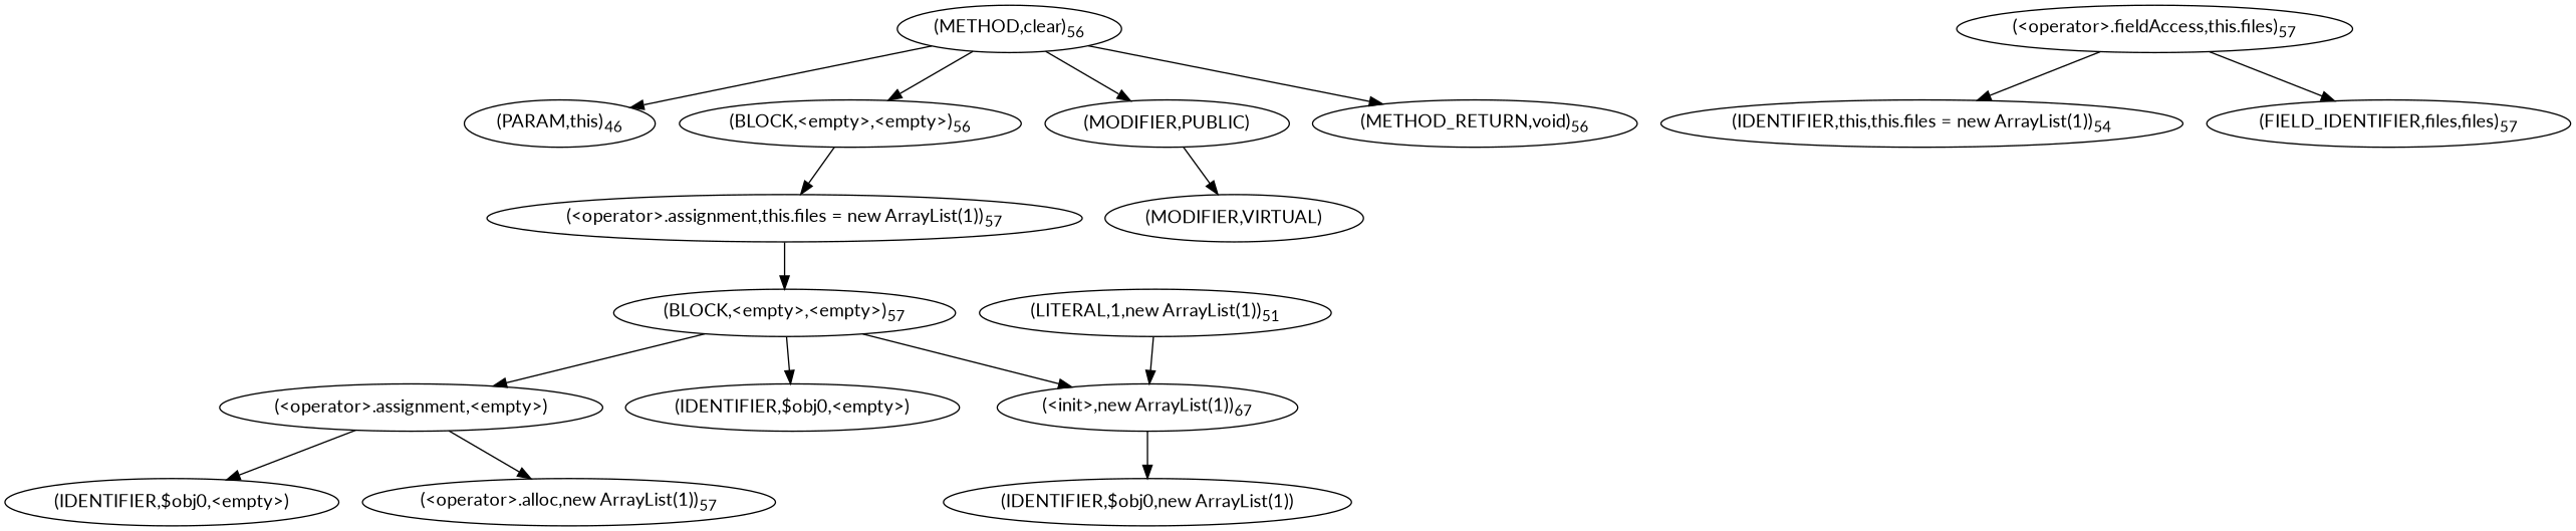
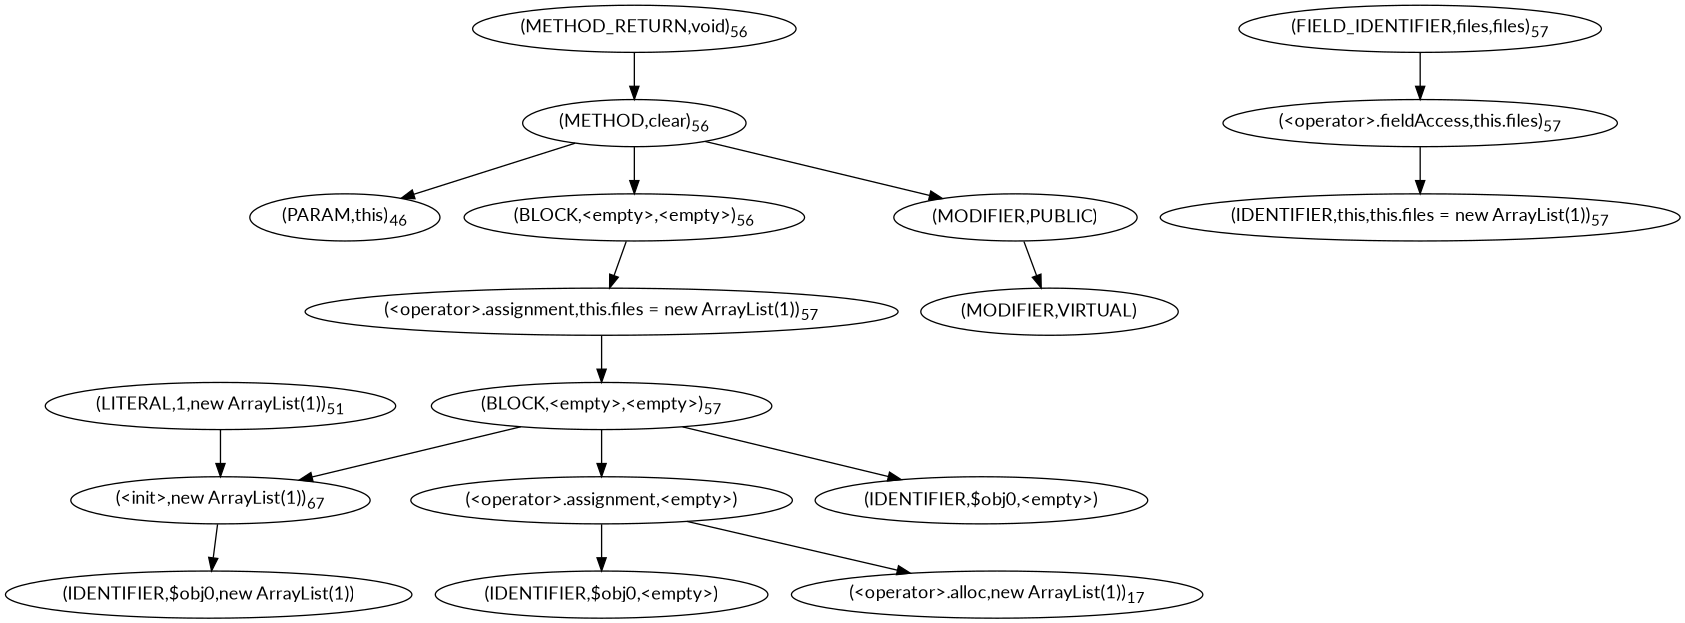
  digraph {
    fontname=Lato
    node [fontname=Lato]
    edge [fontname=Lato]
    n1 [label=<(METHOD,clear)<SUB>56</SUB>>]
    n2 [label=<(PARAM,this)<SUB>46</SUB>>]
    n3 [label=<(BLOCK,&lt;empty&gt;,&lt;empty&gt;)<SUB>56</SUB>>]
    n4 [label=<(MODIFIER,PUBLIC)>]
    n5 [label=<(METHOD_RETURN,void)<SUB>56</SUB>>]
    n6 [label=<(&lt;operator&gt;.assignment,this.files = new ArrayList(1))<SUB>57</SUB>>]
    n7 [label=<(MODIFIER,VIRTUAL)>]
    n8 [label=<(BLOCK,&lt;empty&gt;,&lt;empty&gt;)<SUB>57</SUB>>]
    n9 [label=<(&lt;operator&gt;.fieldAccess,this.files)<SUB>57</SUB>>]
-   n10 [label=<(IDENTIFIER,this,this.files = new ArrayList(1))<SUB>54</SUB>>]
+   n10 [label=<(IDENTIFIER,this,this.files = new ArrayList(1))<SUB>57</SUB>>]
    n11 [label=<(FIELD_IDENTIFIER,files,files)<SUB>57</SUB>>]
    n12 [label=<(&lt;operator&gt;.assignment,&lt;empty&gt;)>]
    n13 [label=<(&lt;init&gt;,new ArrayList(1))<SUB>67</SUB>>]
    n14 [label=<(IDENTIFIER,$obj0,&lt;empty&gt;)>]
    n15 [label=<(IDENTIFIER,$obj0,&lt;empty&gt;)>]
-   n16 [label=<(&lt;operator&gt;.alloc,new ArrayList(1))<SUB>57</SUB>>]
+   n16 [label=<(&lt;operator&gt;.alloc,new ArrayList(1))<SUB>17</SUB>>]
    n17 [label=<(IDENTIFIER,$obj0,new ArrayList(1))>]
    n18 [label=<(LITERAL,1,new ArrayList(1))<SUB>51</SUB>>]
    n1 -> n2
    n1 -> n3
    n1 -> n4
-   n1 -> n5
+   n5 -> n1
    n3 -> n6
    n4 -> n7
    n6 -> n8
    n8 -> n12
    n8 -> n13
    n8 -> n14
    n9 -> n10
-   n9 -> n11
+   n11 -> n9
    n12 -> n15
    n12 -> n16
    n13 -> n17
    n18 -> n13
  }
